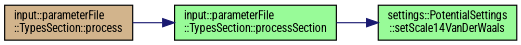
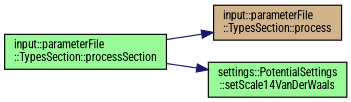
  digraph {
    fontname="Roboto Condensed"
    rankdir=LR
    node [color=black fillcolor=palegreen fontname="Roboto Condensed" fontsize=10 shape=record style=filled]
    edge [color=midnightblue fontname="Roboto Condensed" fontsize=10 labelfontname=Helvetica labelfontsize=10 style=solid]
    n1 [fillcolor=tan fontcolor=black height=0.2 label="input::parameterFile\l::TypesSection::process" width=0.4]
    n2 [height=0.2 label="input::parameterFile\l::TypesSection::processSection" width=0.4]
    n3 [height=0.2 label="settings::PotentialSettings\l::setScale14VanDerWaals" width=0.4]
-   n1 -> n2
+   n2 -> n1
    n2 -> n3
  }
